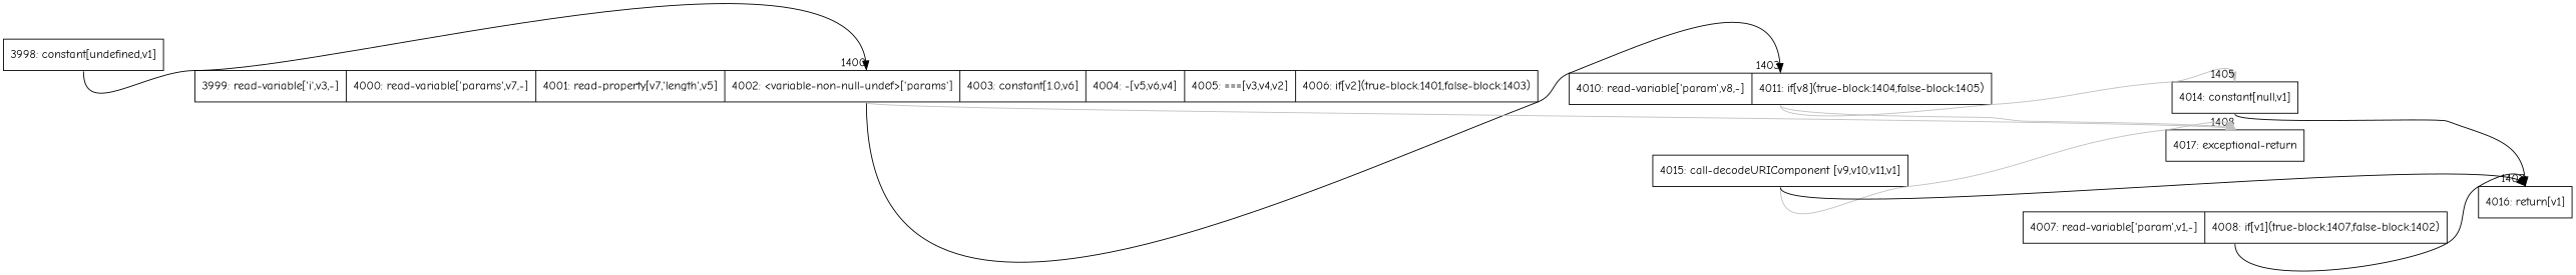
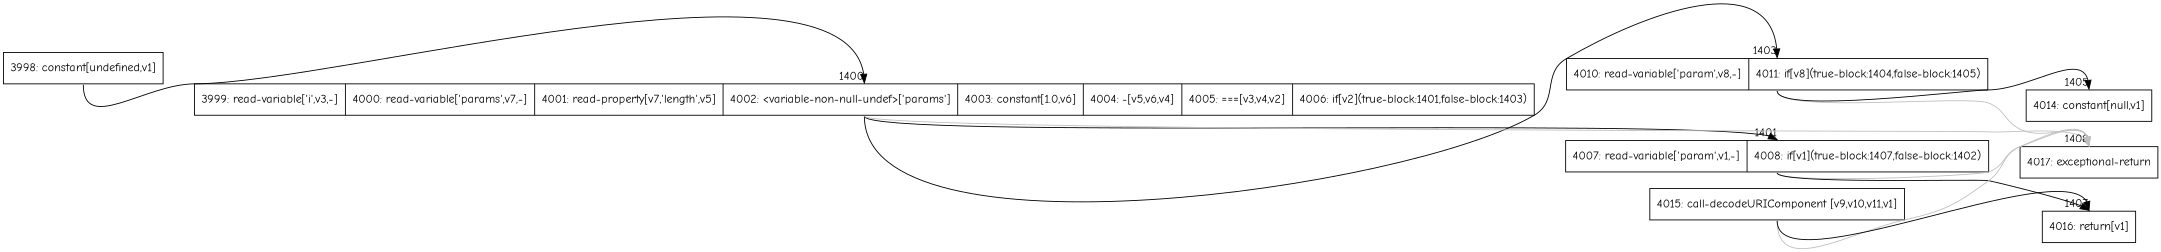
  digraph {
    fontname="Comic Neue"
    rankdir=LR
    node [fontname="Comic Neue" shape=record]
    edge [fontname="Comic Neue" headport=n tailport=s]
    n1 [label="{3998: constant[undefined,v1]}"]
    n2 [label="{3999: read-variable['i',v3,-]|4000: read-variable['params',v7,-]|4001: read-property[v7,'length',v5]|4002: \<variable-non-null-undef\>['params']|4003: constant[1.0,v6]|4004: -[v5,v6,v4]|4005: ===[v3,v4,v2]|4006: if[v2](true-block:1401,false-block:1403)}"]
    n3 [label="{4007: read-variable['param',v1,-]|4008: if[v1](true-block:1407,false-block:1402)}"]
    n4 [label="{4010: read-variable['param',v8,-]|4011: if[v8](true-block:1404,false-block:1405)}"]
    n5 [label="{4017: exceptional-return}"]
    n6 [label="{4016: return[v1]}"]
    n7 [label="{4014: constant[null,v1]}"]
    n8 [label="{4015: call-decodeURIComponent [v9,v10,v11,v1]}"]
    n1 -> n2 [headlabel="      1400"]
+   n2 -> n3 [headlabel="      1401"]
    n2 -> n4 [headlabel="      1403"]
    n2 -> n5 [color=gray headlabel="      1408"]
+   n3 -> n5 [color=gray]
    n3 -> n6 [headlabel="      1407"]
    n4 -> n5 [color=gray]
-   n4 -> n7 [headlabel="      1405" color=gray]
-   n7 -> n6
+   n4 -> n7 [headlabel="      1405"]
    n8 -> n5 [color=gray]
    n8 -> n6
  }
